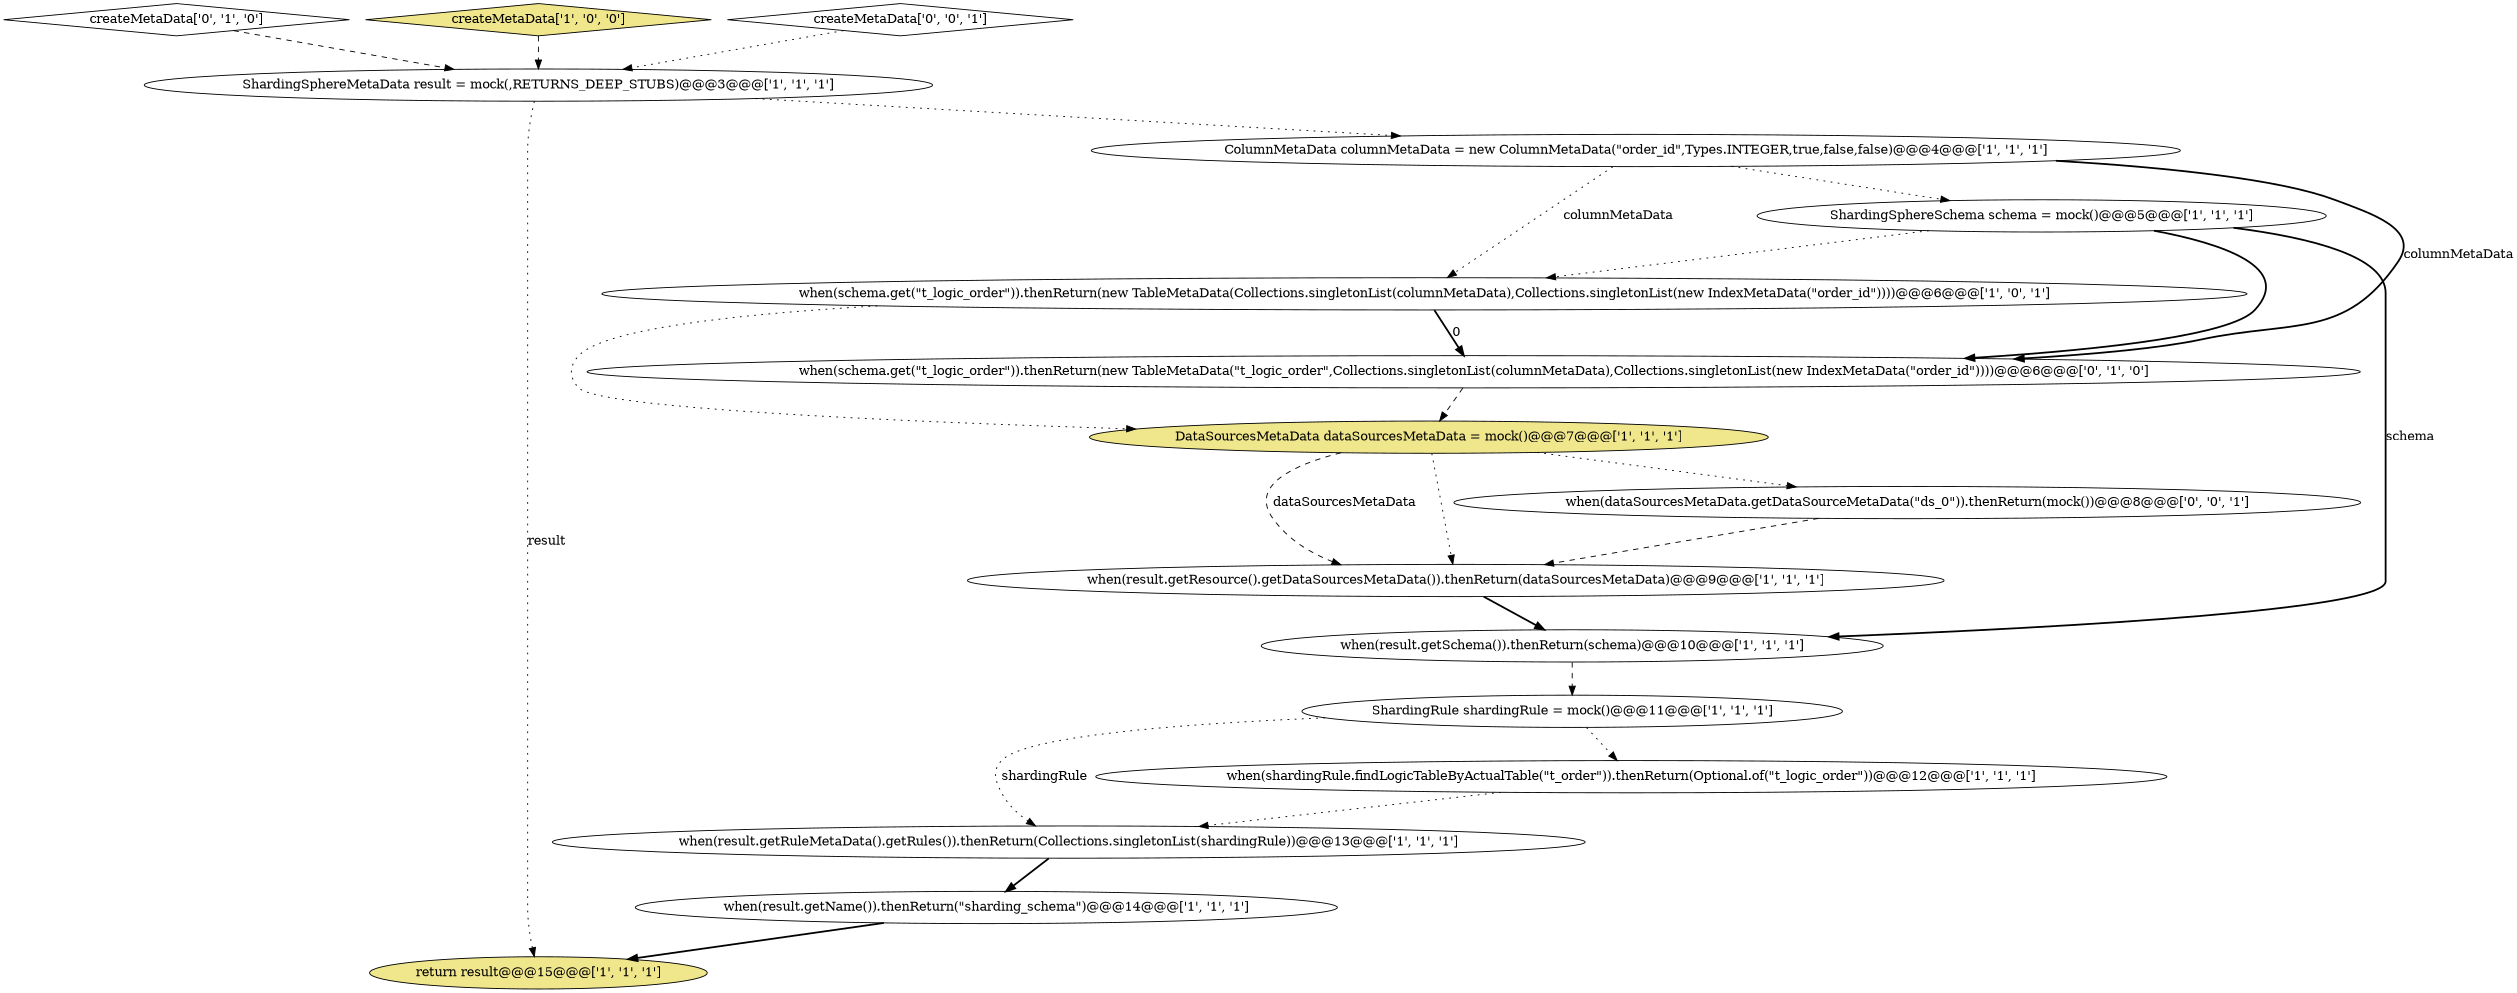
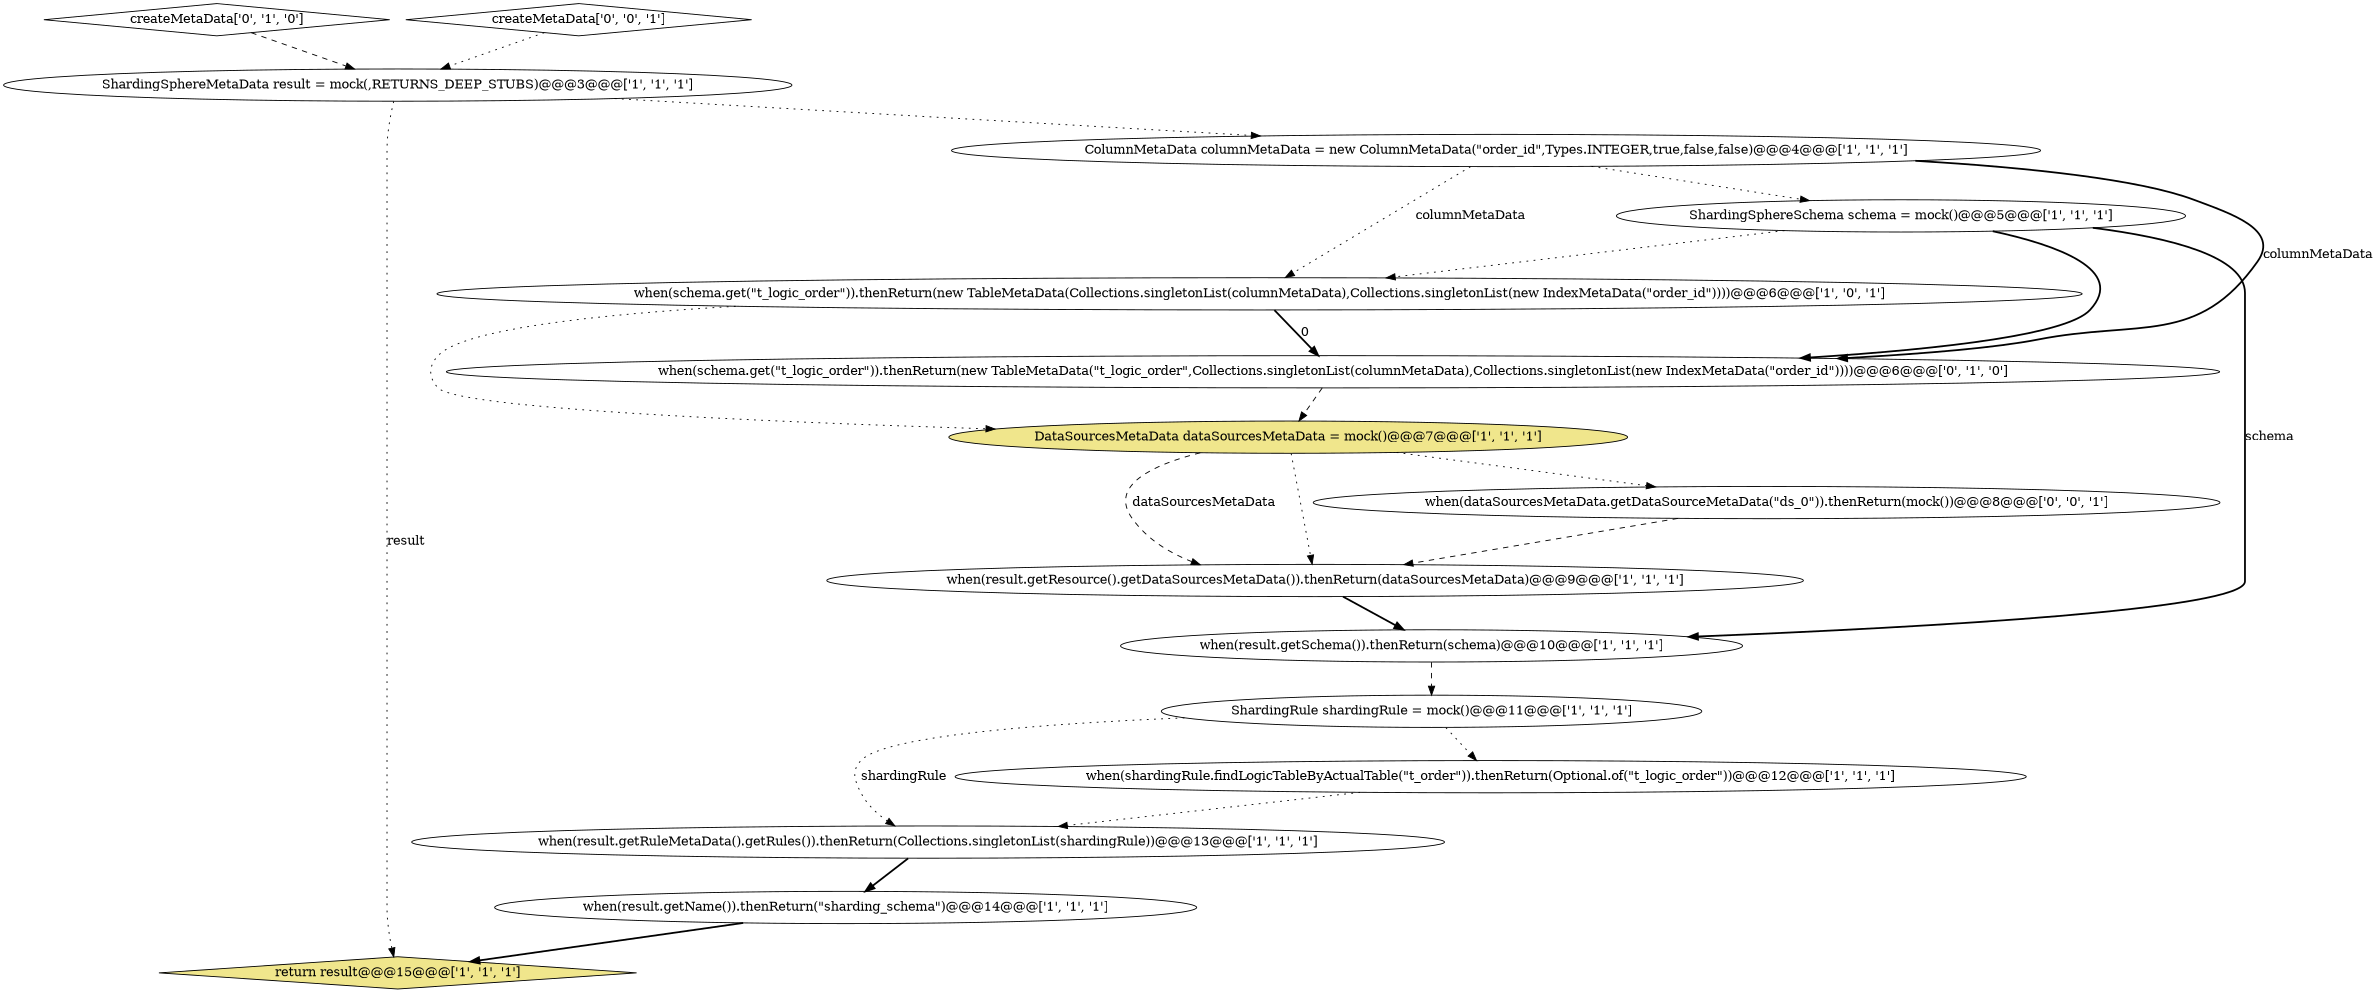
  digraph {
    node [fillcolor=white shape=ellipse style=filled]
    edge [style=dotted]
    n1 [label="ShardingSphereSchema schema = mock()@@@5@@@['1', '1', '1']"]
    n2 [label="when(schema.get(\"t_logic_order\")).thenReturn(new TableMetaData(\"t_logic_order\",Collections.singletonList(columnMetaData),Collections.singletonList(new IndexMetaData(\"order_id\"))))@@@6@@@['0', '1', '0']"]
    n3 [label="when(schema.get(\"t_logic_order\")).thenReturn(new TableMetaData(Collections.singletonList(columnMetaData),Collections.singletonList(new IndexMetaData(\"order_id\"))))@@@6@@@['1', '0', '1']"]
    n4 [label="when(result.getSchema()).thenReturn(schema)@@@10@@@['1', '1', '1']"]
    n5 [fillcolor=khaki label="DataSourcesMetaData dataSourcesMetaData = mock()@@@7@@@['1', '1', '1']"]
    n6 [label="ShardingRule shardingRule = mock()@@@11@@@['1', '1', '1']"]
    n7 [label="createMetaData['0', '1', '0']" shape=diamond]
    n8 [label="ShardingSphereMetaData result = mock(,RETURNS_DEEP_STUBS)@@@3@@@['1', '1', '1']"]
-   n9 [fillcolor=khaki label="return result@@@15@@@['1', '1', '1']"]
+   n9 [fillcolor=khaki label="return result@@@15@@@['1', '1', '1']" shape=diamond]
    n10 [label="ColumnMetaData columnMetaData = new ColumnMetaData(\"order_id\",Types.INTEGER,true,false,false)@@@4@@@['1', '1', '1']"]
-   n11 [fillcolor=khaki label="createMetaData['1', '0', '0']" shape=diamond]
    n12 [label="when(shardingRule.findLogicTableByActualTable(\"t_order\")).thenReturn(Optional.of(\"t_logic_order\"))@@@12@@@['1', '1', '1']"]
    n13 [label="when(result.getRuleMetaData().getRules()).thenReturn(Collections.singletonList(shardingRule))@@@13@@@['1', '1', '1']"]
    n14 [label="when(result.getName()).thenReturn(\"sharding_schema\")@@@14@@@['1', '1', '1']"]
    n15 [label="when(result.getResource().getDataSourcesMetaData()).thenReturn(dataSourcesMetaData)@@@9@@@['1', '1', '1']"]
    n16 [label="when(dataSourcesMetaData.getDataSourceMetaData(\"ds_0\")).thenReturn(mock())@@@8@@@['0', '0', '1']"]
    n17 [label="createMetaData['0', '0', '1']" shape=diamond]
    n1 -> n2 [style=bold]
    n1 -> n3
    n1 -> n4 [label=schema style=bold]
    n2 -> n5 [style=dashed]
    n3 -> n2 [label=0 style=bold]
    n3 -> n5
    n4 -> n6 [style=dashed]
    n5 -> n15 [label=dataSourcesMetaData style=dashed]
    n5 -> n15
    n5 -> n16
    n6 -> n12
    n6 -> n13 [label=shardingRule]
    n7 -> n8 [style=dashed]
    n8 -> n9 [label=result]
    n8 -> n10
    n10 -> n1
    n10 -> n2 [label=columnMetaData style=bold]
    n10 -> n3 [label=columnMetaData]
-   n11 -> n8 [style=dashed]
    n12 -> n13
    n13 -> n14 [style=bold]
    n14 -> n9 [style=bold]
    n15 -> n4 [style=bold]
    n16 -> n15 [style=dashed]
    n17 -> n8
  }
